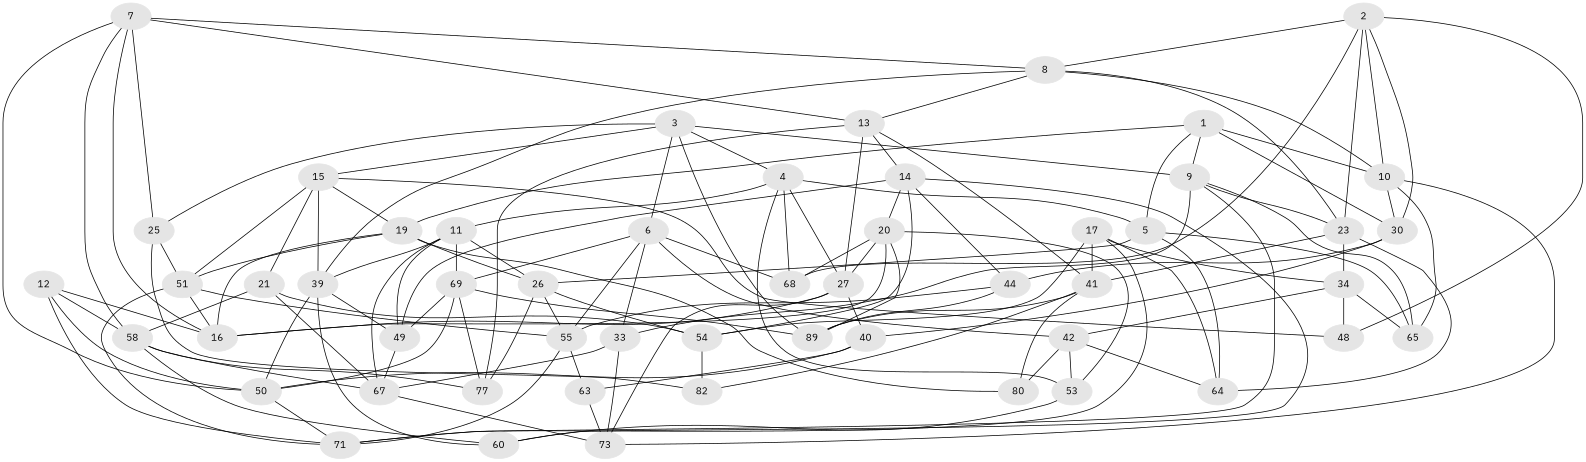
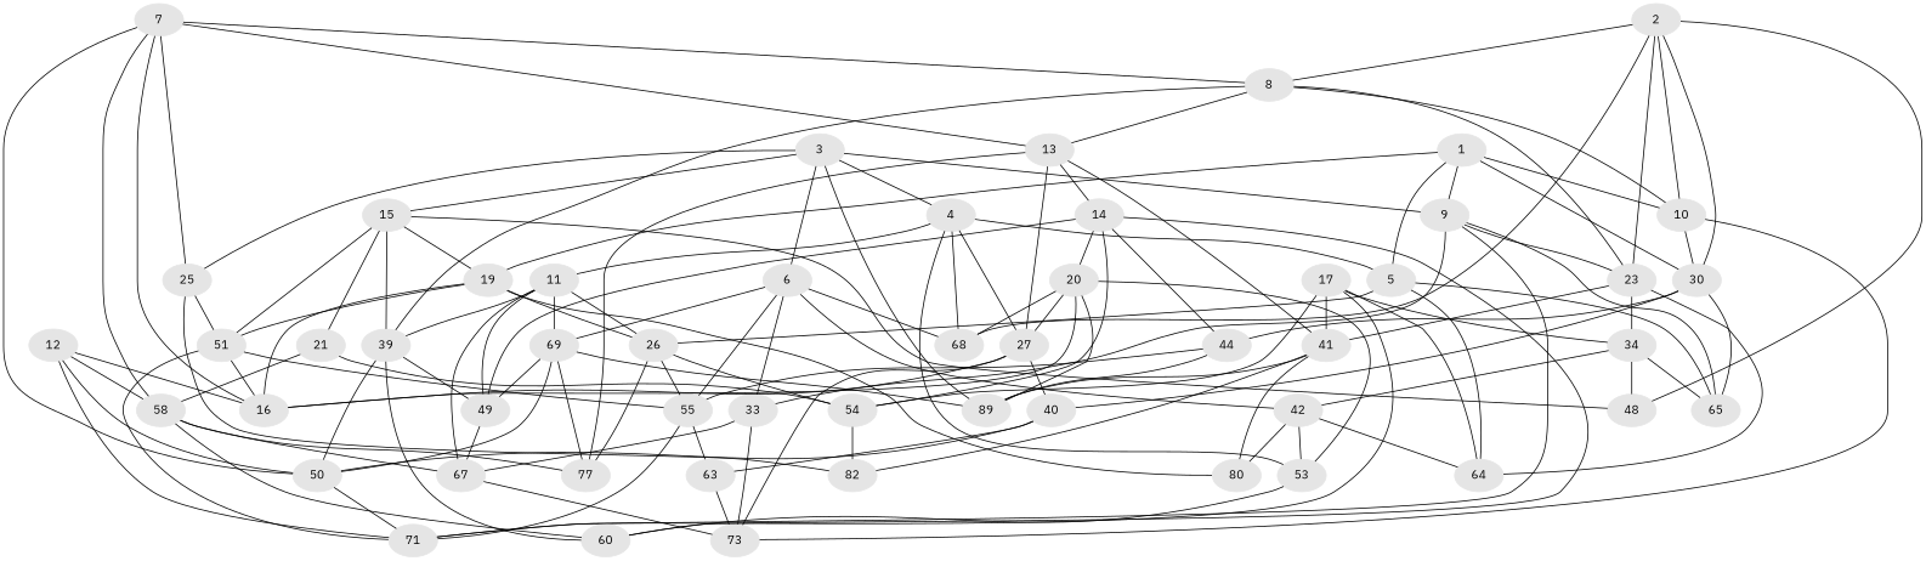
  graph {
    fontname="IBM Plex Sans"
    node [color=gray90 fontname="IBM Plex Sans" style=filled]
    edge [fontname="IBM Plex Sans"]
    1 [super="+24"]
    5 [super="+70"]
    9 [super="+38"]
    10 [super="+36"]
    19 [super="+72"]
    30 [super="+31"]
    26 [super="+59"]
    64
    65
    23 [super="+28"]
    33
    71 [super="+76"]
    73 [super="+90"]
    n14 [label=16 super="+74"]
    51 [super="+88"]
    80
    44
    40
    2 [super="+18"]
    8 [super="+43"]
    48
    68
    13 [super="+22"]
    39 [super="+75"]
    41 [super="+46"]
    34 [super="+35"]
    3 [super="+32"]
    4 [super="+69"]
    6 [super="+57"]
    15 [super="+37"]
    25 [super="+86"]
    89
    11 [super="+62"]
    27 [super="+78"]
    53
    n36 [label=69 super="+47"]
    42 [super="+84"]
    55 [super="+61"]
    21
    82
    49 [super="+56"]
    67 [super="+83"]
    60
    77
    54 [super="+85"]
    50 [super="+52"]
    63
    7 [super="+16"]
    58 [super="+87"]
    14 [super="+81"]
    12
    20 [super="+79"]
    17 [super="+45"]
    1 -- 5
    1 -- 9
    1 -- 10
    1 -- 19
    1 -- 30 [weight=2]
    5 -- 26
    5 -- 64
    5 -- 65
    9 -- 65
    9 -- 23
    9 -- 33
    9 -- 71
    10 -- 30
-   10 -- 65
+   30 -- 65
    10 -- 73
    19 -- 26
    19 -- n14
    19 -- 51
    19 -- 80
    30 -- 44
    30 -- 40
    26 -- 55
    26 -- 77
    26 -- 54
    23 -- 64
    23 -- 41
    23 -- 34
    33 -- 73
    33 -- 67
    51 -- 71
    51 -- n14
    51 -- 55
    44 -- 89
    44 -- 55
    40 -- 50
    40 -- 63
    2 -- 10
    2 -- 30
    2 -- 23
    2 -- 8
    2 -- 48
    2 -- 68
    8 -- 10
    8 -- 23
    8 -- 13
    8 -- 39
    13 -- 41
    13 -- 27
    13 -- 77
    13 -- 14
    39 -- 49
    39 -- 60
    39 -- 50
    41 -- 80
    41 -- 89
    41 -- 82
    34 -- 65
    34 -- 48 [weight=2]
    34 -- 42
    3 -- 9
    3 -- 4
    3 -- 6
    3 -- 15
    3 -- 25
    3 -- 89
    4 -- 5
    4 -- 68
    4 -- 11
    4 -- 27
    4 -- 53
    6 -- 33
    6 -- 68
    6 -- n36
    6 -- 42
    6 -- 55
    15 -- 19
    15 -- 51
    15 -- 48
    15 -- 39
    15 -- 21
    25 -- 51
    25 -- 82 [weight=2]
    11 -- 26
    11 -- 39
    11 -- n36
    11 -- 49
    11 -- 67
    27 -- 73
    27 -- n14
    27 -- 40
    53 -- 60
    n36 -- 89
    n36 -- 49
    n36 -- 77
    n36 -- 50
    42 -- 64
    42 -- 80 [weight=2]
    42 -- 53
    55 -- 71
    55 -- 63
-   21 -- 67
    21 -- 54
    21 -- 58
    49 -- 67
    67 -- 73
    54 -- 82
    50 -- 71
    63 -- 73 [weight=2]
    7 -- n14
    7 -- 8
    7 -- 13
    7 -- 25
    7 -- 50
    7 -- 58
    58 -- 67
    58 -- 60
    58 -- 77
    14 -- 44
    14 -- 49
    14 -- 60
    14 -- 54
    14 -- 20
    12 -- 71
    12 -- n14
    12 -- 50
    12 -- 58
    20 -- n14
    20 -- 68
    20 -- 89
    20 -- 27
    20 -- 53
    17 -- 64
    17 -- 71
    17 -- 41
    17 -- 34
    17 -- 54 [weight=2]
  }
